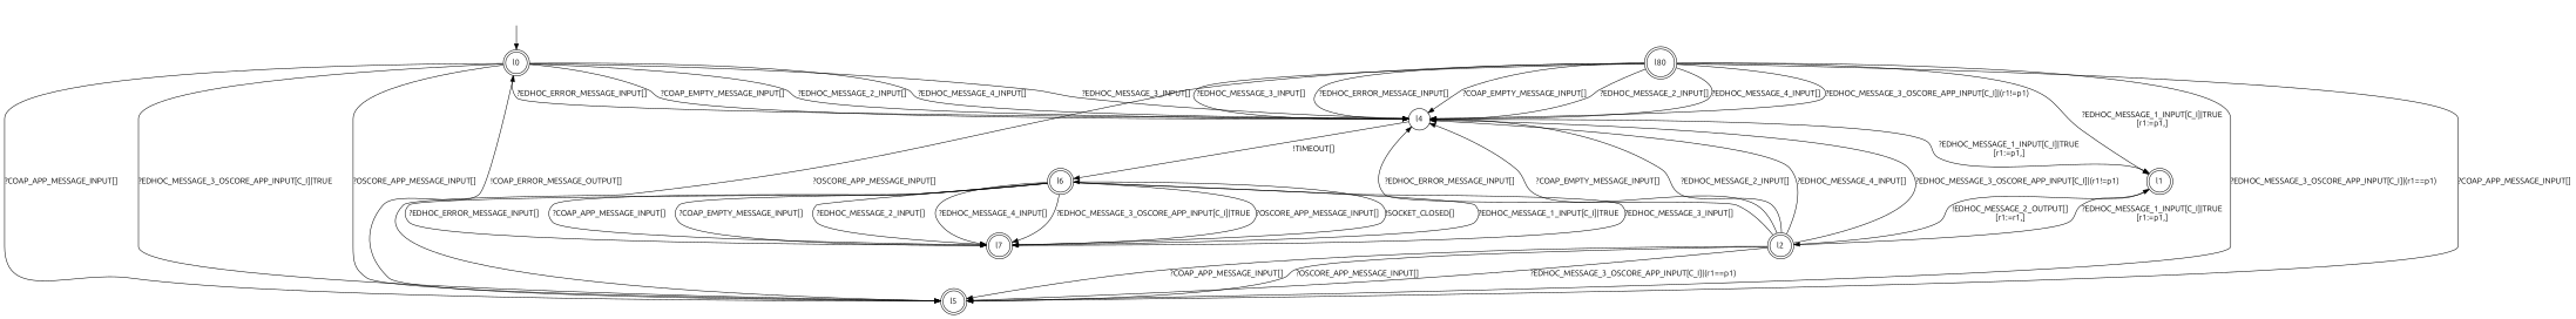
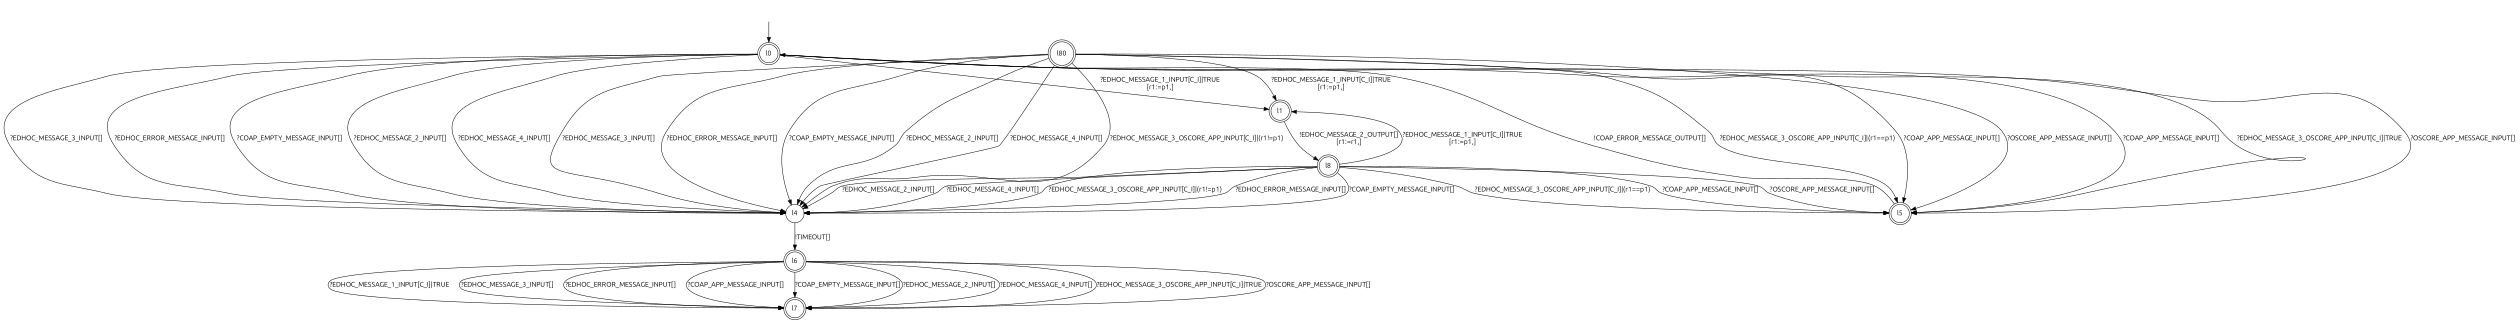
  digraph {
    fontname=Ubuntu
    node [fontname=Ubuntu shape=doublecircle]
    edge [fontname=Ubuntu]
    "" [shape=none]
    l0
    l1
    l4 [shape=circle]
    l5
-   l8 [label=l2]
+   l8
    l6
    l7
    n9 [label=l80]
    "" -> l0
-   l4 -> l1 [label=<?EDHOC_MESSAGE_1_INPUT[C_I]|TRUE<BR />[r1:=p1,]>]
+   l0 -> l1 [label=<?EDHOC_MESSAGE_1_INPUT[C_I]|TRUE<BR />[r1:=p1,]>]
    l0 -> l4 [label=<?EDHOC_MESSAGE_3_INPUT[]>]
    l0 -> l4 [label=<?EDHOC_ERROR_MESSAGE_INPUT[]>]
    l0 -> l4 [label=<?COAP_EMPTY_MESSAGE_INPUT[]>]
    l0 -> l4 [label=<?EDHOC_MESSAGE_2_INPUT[]>]
    l0 -> l4 [label=<?EDHOC_MESSAGE_4_INPUT[]>]
    l0 -> l5 [label=<?COAP_APP_MESSAGE_INPUT[]>]
    l0 -> l5 [label=<?EDHOC_MESSAGE_3_OSCORE_APP_INPUT[C_I]|TRUE>]
    l0 -> l5 [label=<?OSCORE_APP_MESSAGE_INPUT[]>]
    l1 -> l8 [label=<!EDHOC_MESSAGE_2_OUTPUT[]<BR />[r1:=r1,]>]
    l4 -> l6 [label=<!TIMEOUT[]>]
    l5 -> l0 [label=<!COAP_ERROR_MESSAGE_OUTPUT[]>]
    l8 -> l1 [label=<?EDHOC_MESSAGE_1_INPUT[C_I]|TRUE<BR />[r1:=p1,]>]
    l8 -> l4 [label=<?EDHOC_ERROR_MESSAGE_INPUT[]>]
    l8 -> l4 [label=<?COAP_EMPTY_MESSAGE_INPUT[]>]
    l8 -> l4 [label=<?EDHOC_MESSAGE_2_INPUT[]>]
    l8 -> l4 [label=<?EDHOC_MESSAGE_4_INPUT[]>]
    l8 -> l4 [label=<?EDHOC_MESSAGE_3_OSCORE_APP_INPUT[C_I]|(r1!=p1)>]
    l8 -> l5 [label=<?EDHOC_MESSAGE_3_OSCORE_APP_INPUT[C_I]|(r1==p1)>]
    l8 -> l5 [label=<?COAP_APP_MESSAGE_INPUT[]>]
    l8 -> l5 [label=<?OSCORE_APP_MESSAGE_INPUT[]>]
    l6 -> l7 [label=<?EDHOC_MESSAGE_1_INPUT[C_I]|TRUE>]
    l6 -> l7 [label=<?EDHOC_MESSAGE_3_INPUT[]>]
    l6 -> l7 [label=<?EDHOC_ERROR_MESSAGE_INPUT[]>]
    l6 -> l7 [label=<?COAP_APP_MESSAGE_INPUT[]>]
    l6 -> l7 [label=<?COAP_EMPTY_MESSAGE_INPUT[]>]
    l6 -> l7 [label=<?EDHOC_MESSAGE_2_INPUT[]>]
    l6 -> l7 [label=<?EDHOC_MESSAGE_4_INPUT[]>]
    l6 -> l7 [label=<?EDHOC_MESSAGE_3_OSCORE_APP_INPUT[C_I]|TRUE>]
    l6 -> l7 [label=<?OSCORE_APP_MESSAGE_INPUT[]>]
-   l7 -> l6 [label=<!SOCKET_CLOSED[]>]
    n9 -> l1 [label=<?EDHOC_MESSAGE_1_INPUT[C_I]|TRUE<BR />[r1:=p1,]>]
    n9 -> l4 [label=<?EDHOC_MESSAGE_3_INPUT[]>]
    n9 -> l4 [label=<?EDHOC_ERROR_MESSAGE_INPUT[]>]
    n9 -> l4 [label=<?COAP_EMPTY_MESSAGE_INPUT[]>]
    n9 -> l4 [label=<?EDHOC_MESSAGE_2_INPUT[]>]
    n9 -> l4 [label=<?EDHOC_MESSAGE_4_INPUT[]>]
    n9 -> l4 [label=<?EDHOC_MESSAGE_3_OSCORE_APP_INPUT[C_I]|(r1!=p1)>]
    n9 -> l5 [label=<?EDHOC_MESSAGE_3_OSCORE_APP_INPUT[C_I]|(r1==p1)>]
    n9 -> l5 [label=<?COAP_APP_MESSAGE_INPUT[]>]
    n9 -> l5 [label=<?OSCORE_APP_MESSAGE_INPUT[]>]
  }
